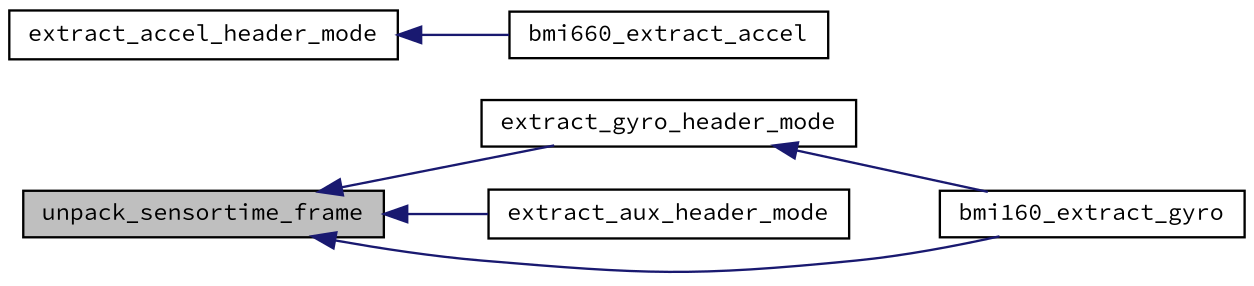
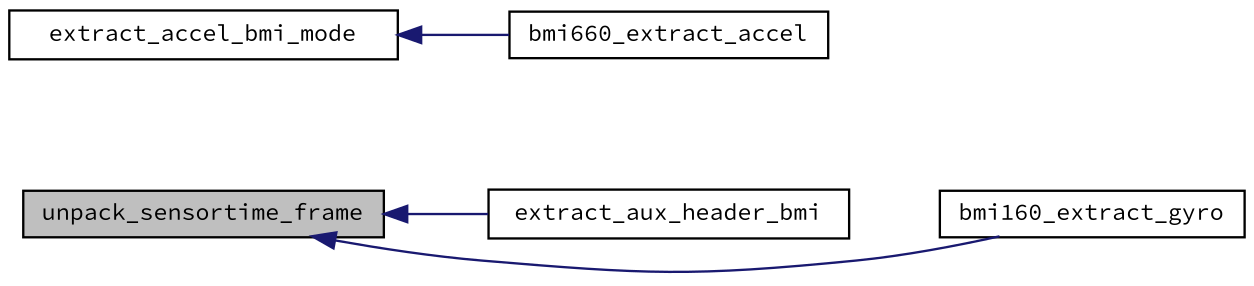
  digraph {
    fontname="Source Code Pro"
    rankdir=LR
    node [color=black fillcolor=white fontname="Source Code Pro" fontsize=10 shape=record style=filled]
    edge [color=midnightblue dir=back fontname="Source Code Pro" fontsize=10 labelfontname=Helvetica labelfontsize=10 style=solid]
    n1 [fillcolor=grey75 fontcolor=black height=0.2 label=unpack_sensortime_frame width=0.4]
-   n2 [height=0.2 label=extract_gyro_header_mode width=0.4]
-   n3 [height=0.2 label=extract_aux_header_mode width=0.4]
+   n3 [height=0.2 label=extract_aux_header_bmi width=0.4]
    n4 [height=0.2 label=bmi160_extract_gyro width=0.4]
-   n5 [height=0.2 label=extract_accel_header_mode width=0.4]
+   n5 [height=0.2 label=extract_accel_bmi_mode width=0.4]
    n6 [height=0.2 label=bmi660_extract_accel width=0.4]
-   n1 -> n2
    n1 -> n3
    n1 -> n4
-   n2 -> n4
    n5 -> n6
  }
